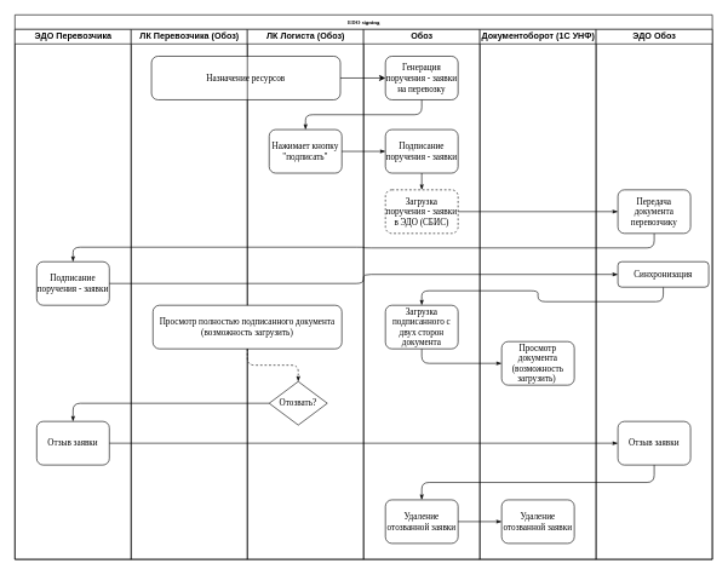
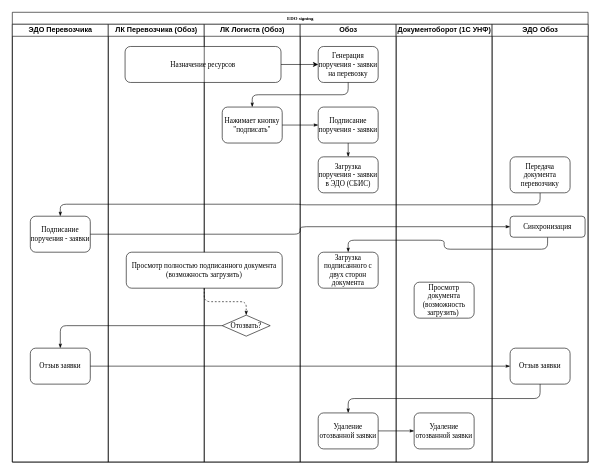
  <mxCell id="0" />
  <mxCell id="1" parent="0" />
  <mxCell id="2" value="EDO signing" style="swimlane;html=1;childLayout=stackLayout;startSize=20;rounded=0;shadow=0;labelBackgroundColor=none;strokeWidth=1;fontFamily=Verdana;fontSize=8;align=center;" parent="1" vertex="1"><mxGeometry x="20" y="20" width="960" height="750" as="geometry"><mxRectangle x="70" y="40" width="90" height="20" as="alternateBounds" /></mxGeometry></mxCell>
  <mxCell id="3" value="ЭДО Перевозчика" style="swimlane;html=1;startSize=20;" parent="2" vertex="1"><mxGeometry y="20" width="160" height="730" as="geometry" /></mxCell>
  <mxCell id="4" value="&lt;span style=&quot;font-size: 12px;&quot;&gt;Подписание поручения - заявки&lt;/span&gt;" style="rounded=1;whiteSpace=wrap;html=1;shadow=0;labelBackgroundColor=none;strokeWidth=1;fontFamily=Verdana;fontSize=8;align=center;" vertex="1" parent="3"><mxGeometry x="30" y="320" width="100" height="60" as="geometry" /></mxCell>
  <mxCell id="5" value="&lt;span style=&quot;font-size: 12px;&quot;&gt;Отзыв заявки&lt;/span&gt;" style="rounded=1;whiteSpace=wrap;html=1;shadow=0;labelBackgroundColor=none;strokeWidth=1;fontFamily=Verdana;fontSize=8;align=center;" vertex="1" parent="3"><mxGeometry x="30" y="540" width="100" height="60" as="geometry" /></mxCell>
  <mxCell id="6" style="edgeStyle=orthogonalEdgeStyle;rounded=1;html=1;labelBackgroundColor=none;startArrow=none;startFill=0;startSize=5;endArrow=classicThin;endFill=1;endSize=5;jettySize=auto;orthogonalLoop=1;strokeWidth=1;fontFamily=Verdana;fontSize=8;exitX=1;exitY=0.5;exitDx=0;exitDy=0;entryX=0;entryY=0.5;entryDx=0;entryDy=0;" parent="2" source="4" target="33" edge="1"><mxGeometry relative="1" as="geometry" /></mxCell>
  <mxCell id="7" value="ЛК Перевозчика (Обоз)" style="swimlane;html=1;startSize=20;" parent="2" vertex="1"><mxGeometry x="160" y="20" width="160" height="730" as="geometry" /></mxCell>
  <mxCell id="8" value="&lt;font style=&quot;font-size: 12px;&quot;&gt;Назначение ресурсов&lt;/font&gt;" style="rounded=1;whiteSpace=wrap;html=1;shadow=0;labelBackgroundColor=none;strokeWidth=1;fontFamily=Verdana;fontSize=8;align=center;" parent="7" vertex="1"><mxGeometry x="28" y="37" width="260" height="60" as="geometry" /></mxCell>
  <mxCell id="9" value="ЛК Логиста (Обоз)" style="swimlane;html=1;startSize=20;" parent="2" vertex="1"><mxGeometry x="320" y="20" width="160" height="730" as="geometry" /></mxCell>
  <mxCell id="10" value="&lt;span style=&quot;font-size: 12px;&quot;&gt;Нажимает кнопку &quot;подписать&quot;&lt;/span&gt;" style="rounded=1;whiteSpace=wrap;html=1;shadow=0;labelBackgroundColor=none;strokeWidth=1;fontFamily=Verdana;fontSize=8;align=center;" vertex="1" parent="9"><mxGeometry x="30" y="138" width="100" height="60" as="geometry" /></mxCell>
  <mxCell id="11" value="&lt;font style=&quot;font-size: 12px;&quot;&gt;Просмотр полностью подписанного документа (возможность загрузить)&lt;/font&gt;" style="rounded=1;whiteSpace=wrap;html=1;shadow=0;labelBackgroundColor=none;strokeWidth=1;fontFamily=Verdana;fontSize=8;align=center;" vertex="1" parent="9"><mxGeometry x="-130" y="380" width="260" height="60" as="geometry" /></mxCell>
- <mxCell id="12" value="&lt;font style=&quot;font-size: 12px;&quot;&gt;Отозвать?&lt;/font&gt;" style="rhombus;whiteSpace=wrap;html=1;rounded=0;shadow=0;labelBackgroundColor=none;strokeWidth=1;fontFamily=Verdana;fontSize=8;align=center;" parent="9" vertex="1"><mxGeometry x="30" y="485" width="80" height="60" as="geometry" /></mxCell>
+ <mxCell id="12" value="&lt;font style=&quot;font-size: 12px;&quot;&gt;Отозвать?&lt;/font&gt;" style="rhombus;whiteSpace=wrap;html=1;rounded=0;shadow=0;labelBackgroundColor=none;strokeWidth=1;fontFamily=Verdana;fontSize=8;align=center;" parent="9" vertex="1"><mxGeometry x="30" y="485" width="80" height="35" as="geometry" /></mxCell>
  <mxCell id="13" style="edgeStyle=orthogonalEdgeStyle;rounded=1;html=1;labelBackgroundColor=none;startArrow=none;startFill=0;startSize=5;endArrow=classicThin;endFill=1;endSize=5;jettySize=auto;orthogonalLoop=1;strokeWidth=1;fontFamily=Verdana;fontSize=8;dashed=1;" parent="9" source="11" target="12" edge="1"><mxGeometry relative="1" as="geometry"><mxPoint x="240.0" y="620" as="sourcePoint" /></mxGeometry></mxCell>
  <mxCell id="14" value="Обоз" style="swimlane;html=1;startSize=20;" parent="2" vertex="1"><mxGeometry x="480" y="20" width="160" height="730" as="geometry" /></mxCell>
  <mxCell id="15" value="&lt;font style=&quot;font-size: 12px;&quot;&gt;Генерация поручения - заявки на перевозку&lt;/font&gt;" style="rounded=1;whiteSpace=wrap;html=1;shadow=0;labelBackgroundColor=none;strokeWidth=1;fontFamily=Verdana;fontSize=8;align=center;" parent="14" vertex="1"><mxGeometry x="30" y="37" width="100" height="60" as="geometry" /></mxCell>
  <mxCell id="16" value="&lt;span style=&quot;font-size: 12px;&quot;&gt;Подписание поручения - заявки&lt;/span&gt;" style="rounded=1;whiteSpace=wrap;html=1;shadow=0;labelBackgroundColor=none;strokeWidth=1;fontFamily=Verdana;fontSize=8;align=center;" vertex="1" parent="14"><mxGeometry x="30" y="138" width="100" height="60" as="geometry" /></mxCell>
- <mxCell id="17" value="&lt;span style=&quot;font-size: 12px;&quot;&gt;Загрузка поручения - заявки в ЭДО (СБИС)&lt;/span&gt;" style="rounded=1;whiteSpace=wrap;html=1;shadow=0;labelBackgroundColor=none;strokeWidth=1;fontFamily=Verdana;fontSize=8;align=center;dashed=1;" vertex="1" parent="14"><mxGeometry x="30" y="221" width="100" height="60" as="geometry" /></mxCell>
+ <mxCell id="17" value="&lt;span style=&quot;font-size: 12px;&quot;&gt;Загрузка поручения - заявки в ЭДО (СБИС)&lt;/span&gt;" style="rounded=1;whiteSpace=wrap;html=1;shadow=0;labelBackgroundColor=none;strokeWidth=1;fontFamily=Verdana;fontSize=8;align=center;" vertex="1" parent="14"><mxGeometry x="30" y="221" width="100" height="60" as="geometry" /></mxCell>
  <mxCell id="18" style="edgeStyle=orthogonalEdgeStyle;rounded=1;html=1;labelBackgroundColor=none;startArrow=none;startFill=0;startSize=5;endArrow=classicThin;endFill=1;endSize=5;jettySize=auto;orthogonalLoop=1;strokeWidth=1;fontFamily=Verdana;fontSize=8;entryX=0.5;entryY=0;entryDx=0;entryDy=0;exitX=0.5;exitY=1;exitDx=0;exitDy=0;" edge="1" parent="14" source="16" target="17"><mxGeometry relative="1" as="geometry"><mxPoint x="80" y="210" as="sourcePoint" /><mxPoint x="40" y="178" as="targetPoint" /></mxGeometry></mxCell>
  <mxCell id="19" value="&lt;font style=&quot;font-size: 12px;&quot;&gt;Загрузка подписанного с двух сторон документа&lt;/font&gt;" style="rounded=1;whiteSpace=wrap;html=1;shadow=0;labelBackgroundColor=none;strokeWidth=1;fontFamily=Verdana;fontSize=8;align=center;" parent="14" vertex="1"><mxGeometry x="30" y="380" width="100" height="60" as="geometry" /></mxCell>
  <mxCell id="20" value="&lt;span style=&quot;font-size: 12px;&quot;&gt;Удаление отозванной заявки&lt;/span&gt;" style="rounded=1;whiteSpace=wrap;html=1;shadow=0;labelBackgroundColor=none;strokeWidth=1;fontFamily=Verdana;fontSize=8;align=center;" vertex="1" parent="14"><mxGeometry x="30" y="648" width="100" height="60" as="geometry" /></mxCell>
  <mxCell id="21" value="Документоборот (1С УНФ)" style="swimlane;html=1;startSize=20;" parent="2" vertex="1"><mxGeometry x="640" y="20" width="160" height="730" as="geometry" /></mxCell>
  <mxCell id="22" value="&lt;font style=&quot;font-size: 12px;&quot;&gt;Просмотр документа (возможность загрузить)&amp;nbsp;&lt;/font&gt;" style="rounded=1;whiteSpace=wrap;html=1;shadow=0;labelBackgroundColor=none;strokeWidth=1;fontFamily=Verdana;fontSize=8;align=center;" parent="21" vertex="1"><mxGeometry x="30" y="430" width="100" height="60" as="geometry" /></mxCell>
  <mxCell id="23" value="&lt;span style=&quot;font-size: 12px;&quot;&gt;Удаление отозванной заявки&lt;/span&gt;" style="rounded=1;whiteSpace=wrap;html=1;shadow=0;labelBackgroundColor=none;strokeWidth=1;fontFamily=Verdana;fontSize=8;align=center;" vertex="1" parent="21"><mxGeometry x="30" y="648" width="100" height="60" as="geometry" /></mxCell>
  <mxCell id="24" style="edgeStyle=orthogonalEdgeStyle;rounded=0;orthogonalLoop=1;jettySize=auto;html=1;exitX=1;exitY=0.5;exitDx=0;exitDy=0;entryX=0;entryY=0.5;entryDx=0;entryDy=0;fontSize=12;" edge="1" parent="2" source="8" target="15"><mxGeometry relative="1" as="geometry" /></mxCell>
  <mxCell id="25" style="edgeStyle=orthogonalEdgeStyle;rounded=1;html=1;labelBackgroundColor=none;startArrow=none;startFill=0;startSize=5;endArrow=classicThin;endFill=1;endSize=5;jettySize=auto;orthogonalLoop=1;strokeWidth=1;fontFamily=Verdana;fontSize=8;exitX=0.5;exitY=1;exitDx=0;exitDy=0;entryX=0.5;entryY=0;entryDx=0;entryDy=0;" parent="2" source="15" target="10" edge="1"><mxGeometry relative="1" as="geometry"><mxPoint x="400.048" y="235" as="sourcePoint" /></mxGeometry></mxCell>
  <mxCell id="26" style="edgeStyle=orthogonalEdgeStyle;rounded=1;html=1;labelBackgroundColor=none;startArrow=none;startFill=0;startSize=5;endArrow=classicThin;endFill=1;endSize=5;jettySize=auto;orthogonalLoop=1;strokeWidth=1;fontFamily=Verdana;fontSize=8;exitX=1;exitY=0.5;exitDx=0;exitDy=0;entryX=0;entryY=0.5;entryDx=0;entryDy=0;" edge="1" parent="2" source="10" target="16"><mxGeometry relative="1" as="geometry"><mxPoint x="410" y="128" as="sourcePoint" /><mxPoint x="450" y="350" as="targetPoint" /></mxGeometry></mxCell>
- <mxCell id="27" style="edgeStyle=orthogonalEdgeStyle;rounded=1;html=1;labelBackgroundColor=none;startArrow=none;startFill=0;startSize=5;endArrow=classicThin;endFill=1;endSize=5;jettySize=auto;orthogonalLoop=1;strokeWidth=1;fontFamily=Verdana;fontSize=8;exitX=1;exitY=0.5;exitDx=0;exitDy=0;entryX=0;entryY=0.5;entryDx=0;entryDy=0;" parent="2" source="17" target="32" edge="1"><mxGeometry relative="1" as="geometry"><mxPoint x="720.048" y="480" as="sourcePoint" /></mxGeometry></mxCell>
  <mxCell id="28" style="edgeStyle=orthogonalEdgeStyle;rounded=1;html=1;labelBackgroundColor=none;startArrow=none;startFill=0;startSize=5;endArrow=classicThin;endFill=1;endSize=5;jettySize=auto;orthogonalLoop=1;strokeWidth=1;fontFamily=Verdana;fontSize=8;exitX=0.5;exitY=1;exitDx=0;exitDy=0;entryX=0.5;entryY=0;entryDx=0;entryDy=0;" parent="2" source="32" target="4" edge="1"><mxGeometry relative="1" as="geometry" /></mxCell>
  <mxCell id="29" style="edgeStyle=orthogonalEdgeStyle;rounded=1;html=1;labelBackgroundColor=none;startArrow=none;startFill=0;startSize=5;endArrow=classicThin;endFill=1;endSize=5;jettySize=auto;orthogonalLoop=1;strokeWidth=1;fontFamily=Verdana;fontSize=8;exitX=0.5;exitY=1;exitDx=0;exitDy=0;" parent="2" source="33" target="19" edge="1"><mxGeometry relative="1" as="geometry" /></mxCell>
- <mxCell id="30" style="edgeStyle=orthogonalEdgeStyle;rounded=1;html=1;labelBackgroundColor=none;startArrow=none;startFill=0;startSize=5;endArrow=classicThin;endFill=1;endSize=5;jettySize=auto;orthogonalLoop=1;strokeWidth=1;fontFamily=Verdana;fontSize=8;exitX=0.5;exitY=1;exitDx=0;exitDy=0;entryX=0;entryY=0.5;entryDx=0;entryDy=0;" edge="1" parent="2" source="19" target="22"><mxGeometry relative="1" as="geometry"><mxPoint x="890" y="410" as="sourcePoint" /><mxPoint x="620.0" y="440" as="targetPoint" /></mxGeometry></mxCell>
  <mxCell id="31" value="ЭДО Обоз" style="swimlane;html=1;startSize=20;" parent="2" vertex="1"><mxGeometry x="800" y="20" width="160" height="730" as="geometry" /></mxCell>
  <mxCell id="32" value="&lt;span style=&quot;font-size: 12px;&quot;&gt;Передача документа перевозчику&lt;/span&gt;" style="rounded=1;whiteSpace=wrap;html=1;shadow=0;labelBackgroundColor=none;strokeWidth=1;fontFamily=Verdana;fontSize=8;align=center;" vertex="1" parent="31"><mxGeometry x="30" y="221" width="100" height="60" as="geometry" /></mxCell>
  <mxCell id="33" value="&lt;font style=&quot;font-size: 12px;&quot;&gt;Синхронизация&lt;/font&gt;" style="rounded=1;whiteSpace=wrap;html=1;shadow=0;labelBackgroundColor=none;strokeWidth=1;fontFamily=Verdana;fontSize=8;align=center;" parent="31" vertex="1"><mxGeometry x="30" y="320" width="125" height="35" as="geometry" /></mxCell>
  <mxCell id="34" value="&lt;span style=&quot;font-size: 12px;&quot;&gt;Отзыв заявки&lt;/span&gt;" style="rounded=1;whiteSpace=wrap;html=1;shadow=0;labelBackgroundColor=none;strokeWidth=1;fontFamily=Verdana;fontSize=8;align=center;" vertex="1" parent="31"><mxGeometry x="30" y="540" width="100" height="60" as="geometry" /></mxCell>
  <mxCell id="35" style="edgeStyle=orthogonalEdgeStyle;rounded=1;html=1;labelBackgroundColor=none;startArrow=none;startFill=0;startSize=5;endArrow=classicThin;endFill=1;endSize=5;jettySize=auto;orthogonalLoop=1;strokeWidth=1;fontFamily=Verdana;fontSize=8;exitX=0;exitY=0.5;exitDx=0;exitDy=0;entryX=0.5;entryY=0;entryDx=0;entryDy=0;" edge="1" parent="2" source="12" target="5"><mxGeometry relative="1" as="geometry"><mxPoint x="570.0" y="470" as="sourcePoint" /><mxPoint x="680.0" y="490" as="targetPoint" /></mxGeometry></mxCell>
  <mxCell id="36" style="edgeStyle=orthogonalEdgeStyle;rounded=1;html=1;labelBackgroundColor=none;startArrow=none;startFill=0;startSize=5;endArrow=classicThin;endFill=1;endSize=5;jettySize=auto;orthogonalLoop=1;strokeWidth=1;fontFamily=Verdana;fontSize=8;exitX=1;exitY=0.5;exitDx=0;exitDy=0;entryX=0;entryY=0.5;entryDx=0;entryDy=0;" edge="1" parent="2" source="5" target="34"><mxGeometry relative="1" as="geometry"><mxPoint x="360.0" y="545" as="sourcePoint" /><mxPoint x="90" y="570" as="targetPoint" /></mxGeometry></mxCell>
  <mxCell id="37" style="edgeStyle=orthogonalEdgeStyle;rounded=1;html=1;labelBackgroundColor=none;startArrow=none;startFill=0;startSize=5;endArrow=classicThin;endFill=1;endSize=5;jettySize=auto;orthogonalLoop=1;strokeWidth=1;fontFamily=Verdana;fontSize=8;exitX=0.5;exitY=1;exitDx=0;exitDy=0;entryX=0.5;entryY=0;entryDx=0;entryDy=0;" edge="1" parent="2" source="34" target="20"><mxGeometry relative="1" as="geometry"><mxPoint x="570.0" y="470" as="sourcePoint" /><mxPoint x="680.0" y="490" as="targetPoint" /></mxGeometry></mxCell>
  <mxCell id="38" style="edgeStyle=orthogonalEdgeStyle;rounded=1;html=1;labelBackgroundColor=none;startArrow=none;startFill=0;startSize=5;endArrow=classicThin;endFill=1;endSize=5;jettySize=auto;orthogonalLoop=1;strokeWidth=1;fontFamily=Verdana;fontSize=8;exitX=1;exitY=0.5;exitDx=0;exitDy=0;entryX=0;entryY=0.5;entryDx=0;entryDy=0;" edge="1" parent="2" source="20" target="23"><mxGeometry relative="1" as="geometry"><mxPoint x="890" y="630" as="sourcePoint" /><mxPoint x="570.0" y="678" as="targetPoint" /></mxGeometry></mxCell>
